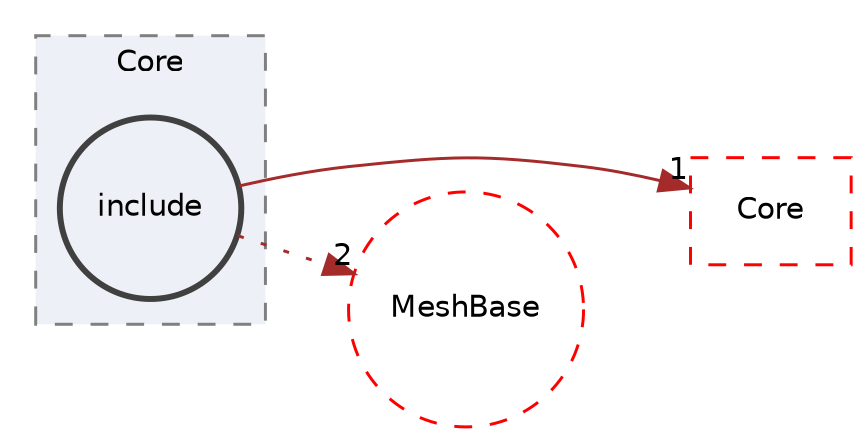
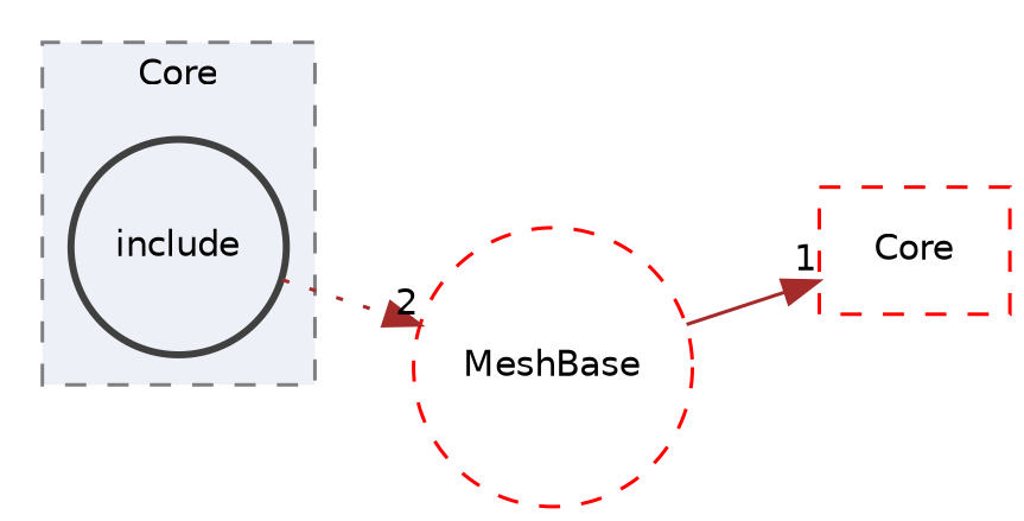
  digraph {
    compound=true
    rankdir=LR
    node [color=red fillcolor="#edf0f7" fontname=Helvetica fontsize=10 shape=circle style="dashed,"]
    edge [color=brown fontname=Helvetica fontsize=10 labeldistance=1.5 labelfontname=Helvetica labelfontsize=10]
    n1 [color=grey25 label=include style="filled,bold,"]
    n2 [label=Core shape=box]
    n3 [label=MeshBase]
    subgraph cluster_1 {
      bgcolor="#edf0f7"
      fontname=Helvetica
      fontsize=10
      label=Core
      pencolor=grey50
      style="filled,dashed,"
      n1
    }
-   n1 -> n2 [headlabel=1 style=solid]
+   n3 -> n2 [headlabel=1 style=solid]
    n1 -> n3 [headlabel=2 style=dotted]
  }
